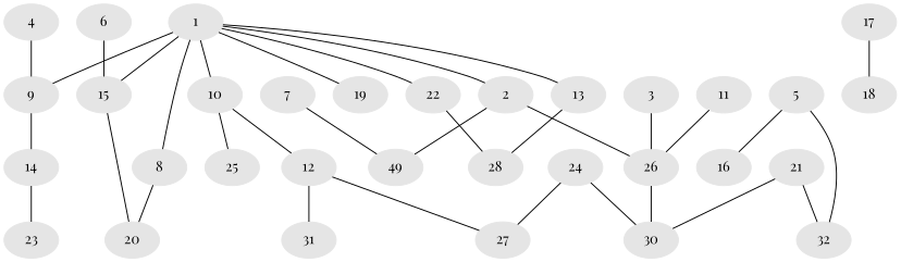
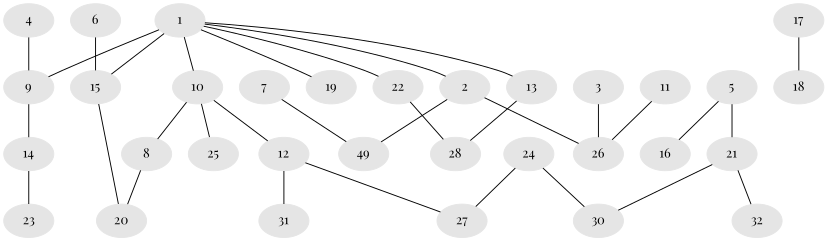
  graph {
    fontname="Playfair Display"
    node [color=gray90 fontname="Playfair Display" style=filled]
    edge [fontname="Playfair Display" weight=1.0]
    1
    2
    8
    9
    10
    13
    15
    19
    22
    26
    n11 [label=49]
    20
    14
    12
    25
    28
    30
    3
    4
    5
    16
    21
    32
    6
    7
    17
    18
    27
    31
    11
    23
    24
    1 -- 2
-   1 -- 8
+   10 -- 8
    1 -- 9 [weight=3.0]
    1 -- 10
    1 -- 13
    1 -- 15
    1 -- 19
    1 -- 22
    2 -- 26
    2 -- n11
    8 -- 20
    9 -- 14
    10 -- 12
    10 -- 25
    13 -- 28
    15 -- 20
    22 -- 28
-   26 -- 30
    14 -- 23
    12 -- 27
    12 -- 31
    3 -- 26
    4 -- 9
    5 -- 16
-   5 -- 32
+   5 -- 21
    21 -- 30
    21 -- 32
    6 -- 15
    7 -- n11
    17 -- 18
    11 -- 26
    24 -- 30
    24 -- 27
  }
